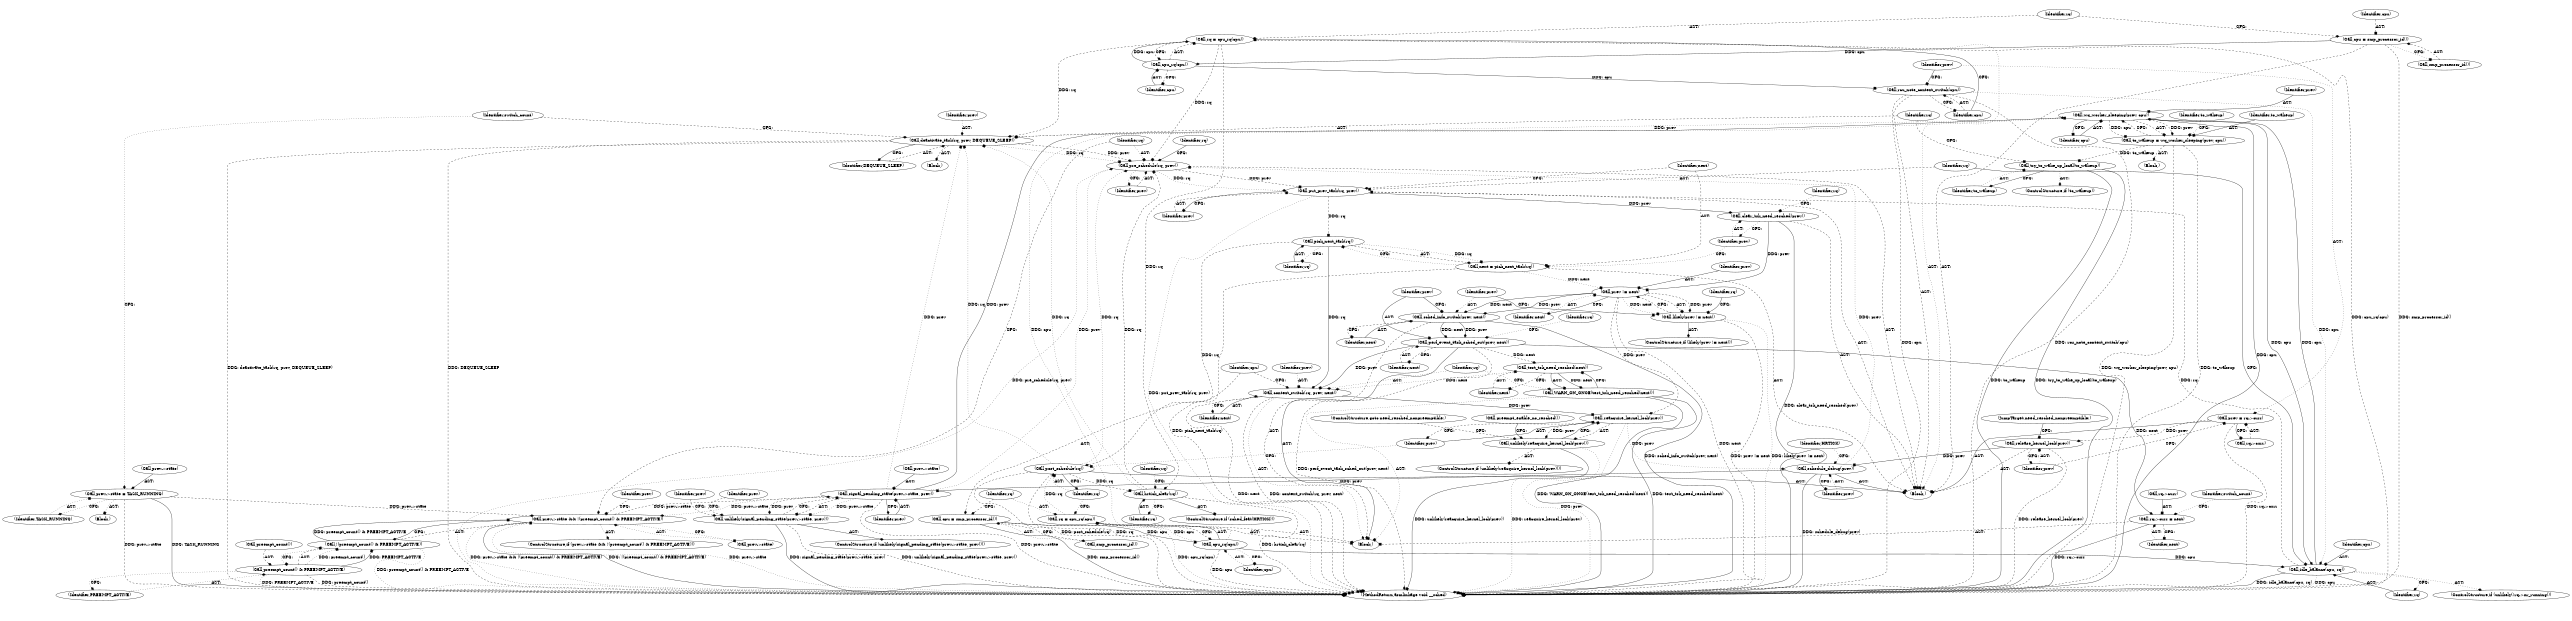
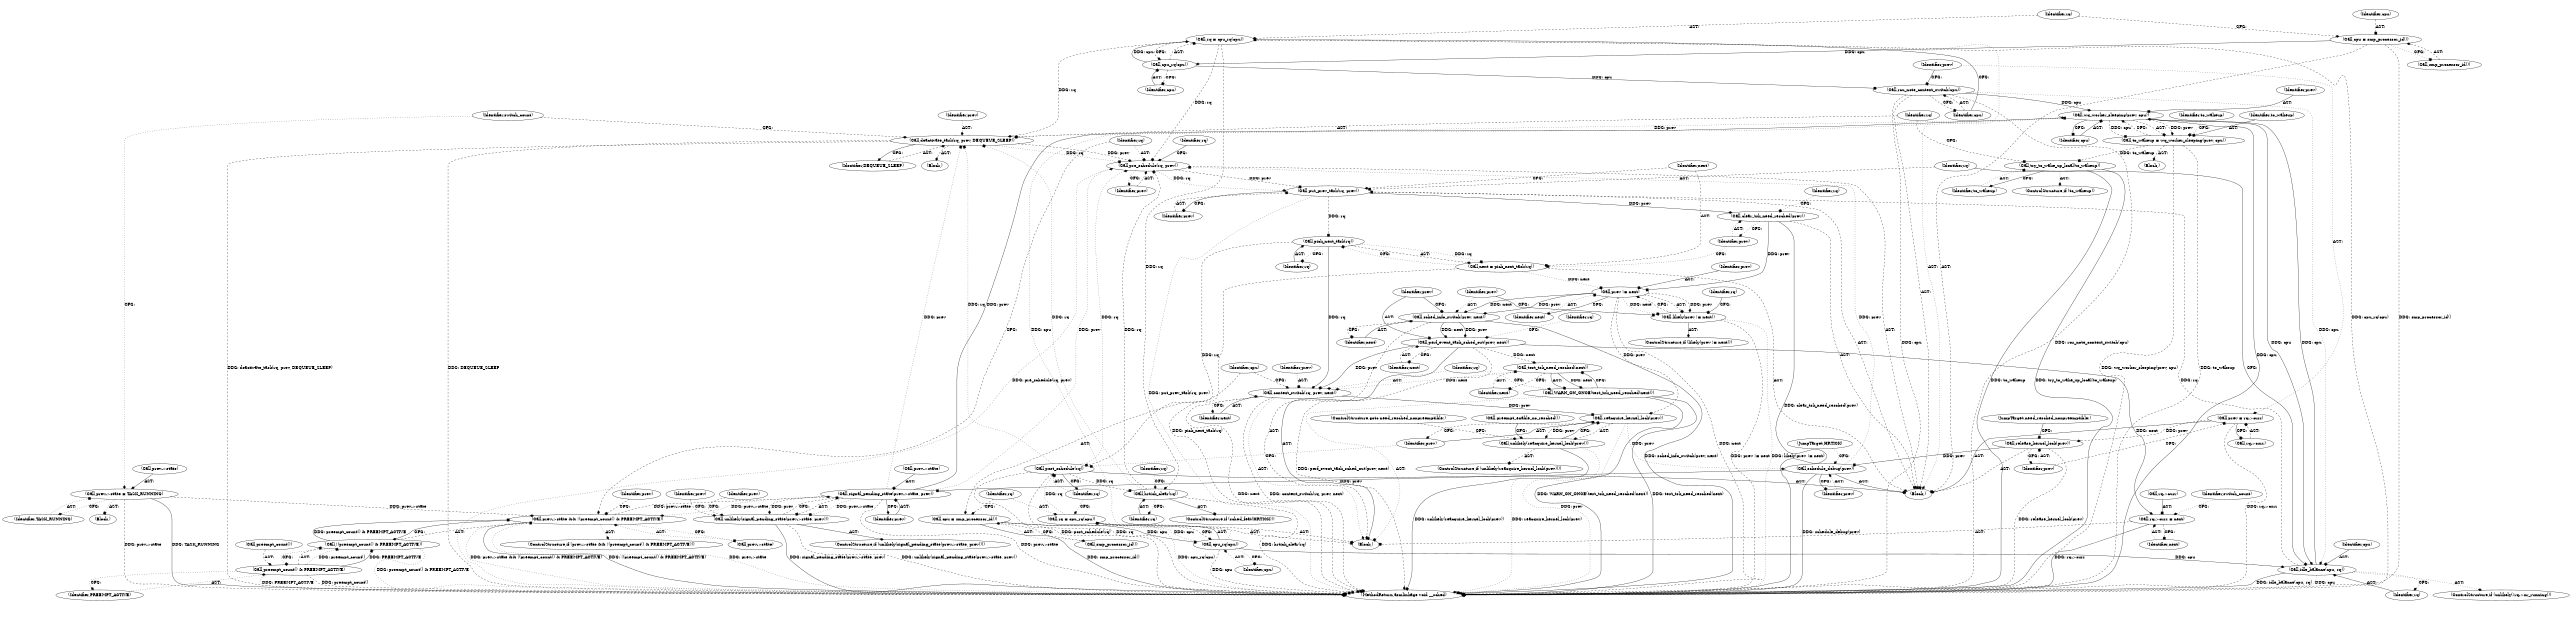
  digraph {
    fontname="DejaVu Serif"
    node [fontname="DejaVu Serif"]
    edge [arrowhead=diamond fontname="DejaVu Serif" style=dashed]
    n1 [label="(Call,wq_worker_sleeping(prev, cpu))"]
    n2 [label="(Call,deactivate_task(rq, prev, DEQUEUE_SLEEP))"]
    n3 [label="(Call,idle_balance(cpu, rq))"]
    n4 [label="(Call,to_wakeup = wq_worker_sleeping(prev, cpu))"]
    n5 [label="(Identifier,cpu)"]
    n6 [label="(MethodReturn,asmlinkage void __sched)"]
    n7 [label="(Call,pre_schedule(rq, prev))"]
    n8 [label="(Identifier,DEQUEUE_SLEEP)"]
    n9 [label="(Block,)"]
    n10 [label="(Call,put_prev_task(rq, prev))"]
    n11 [label="(ControlStructure,if (unlikely(!rq->nr_running)))"]
    n12 [label="(Identifier,rq)"]
    n13 [label="(Call,try_to_wake_up_local(to_wakeup))"]
    n14 [label="(Block,)"]
    n15 [label="(Call,signal_pending_state(prev->state, prev))"]
    n16 [label="(Call,prev->state && !(preempt_count() & PREEMPT_ACTIVE))"]
    n17 [label="(Call,unlikely(signal_pending_state(prev->state, prev)))"]
    n18 [label="(Identifier,prev)"]
    n19 [label="(Call,!(preempt_count() & PREEMPT_ACTIVE))"]
    n20 [label="(ControlStructure,if (prev->state && !(preempt_count() & PREEMPT_ACTIVE)))"]
    n21 [label="(Call,prev->state)"]
    n22 [label="(Block,)"]
    n23 [label="(Identifier,prev)"]
    n24 [label="(ControlStructure,if (unlikely(signal_pending_state(prev->state, prev))))"]
    n25 [label="(Call,preempt_count() & PREEMPT_ACTIVE)"]
    n26 [label="(Call,prev->state = TASK_RUNNING)"]
    n27 [label="(Block,)"]
    n28 [label="(Identifier,TASK_RUNNING)"]
    n29 [label="(Identifier,PREEMPT_ACTIVE)"]
    n30 [label="(Call,schedule_debug(prev))"]
    n31 [label="(Identifier,prev)"]
    n32 [label="(Call,reacquire_kernel_lock(prev))"]
    n33 [label="(Call,unlikely(reacquire_kernel_lock(prev)))"]
    n34 [label="(Identifier,prev)"]
    n35 [label="(ControlStructure,if (unlikely(reacquire_kernel_lock(prev))))"]
    n36 [label="(Call,post_schedule(rq))"]
    n37 [label="(Call,context_switch(rq, prev, next))"]
    n38 [label="(Identifier,next)"]
    n39 [label="(Block,)"]
    n40 [label="(Call,pick_next_task(rq))"]
    n41 [label="(Call,next = pick_next_task(rq))"]
    n42 [label="(Identifier,rq)"]
    n43 [label="(Call,hrtick_clear(rq))"]
    n44 [label="(Identifier,rq)"]
    n45 [label="(Call,prev != next)"]
    n46 [label="(Call,clear_tsk_need_resched(prev))"]
    n47 [label="(Identifier,prev)"]
    n48 [label="(Identifier,prev)"]
    n49 [label="(Call,rq = cpu_rq(cpu))"]
    n50 [label="(Call,cpu_rq(cpu))"]
    n51 [label="(Call,rcu_note_context_switch(cpu))"]
    n52 [label="(Identifier,cpu)"]
    n53 [label="(Identifier,rq)"]
    n54 [label="(ControlStructure,if (sched_feat(HRTICK)))"]
    n55 [label="(Identifier,cpu)"]
    n56 [label="(Call,cpu = smp_processor_id())"]
    n57 [label="(Call,smp_processor_id())"]
    n58 [label="(Call,rq = cpu_rq(cpu))"]
    n59 [label="(Call,cpu_rq(cpu))"]
    n60 [label="(Identifier,cpu)"]
    n61 [label="(Call,cpu = smp_processor_id())"]
    n62 [label="(Call,smp_processor_id())"]
    n63 [label="(Call,perf_event_task_sched_out(prev, next))"]
    n64 [label="(Call,test_tsk_need_resched(next))"]
    n65 [label="(Call,rq->curr = next)"]
    n66 [label="(Identifier,next)"]
    n67 [label="(Call,WARN_ON_ONCE(test_tsk_need_resched(next)))"]
    n68 [label="(Identifier,next)"]
    n69 [label="(Identifier,next)"]
    n70 [label="(Call,sched_info_switch(prev, next))"]
    n71 [label="(Identifier,next)"]
    n72 [label="(Call,likely(prev != next))"]
    n73 [label="(Identifier,next)"]
    n74 [label="(ControlStructure,if (likely(prev != next)))"]
    n75 [label="(Call,release_kernel_lock(prev))"]
    n76 [label="(Identifier,prev)"]
    n77 [label="(Call,prev = rq->curr)"]
    n78 [label="(Call,rq->curr)"]
    n79 [label="(Identifier,to_wakeup)"]
    n80 [label="(ControlStructure,if (to_wakeup))"]
    n81 [label="(Call,preempt_enable_no_resched())"]
    n82 [label="(Identifier,to_wakeup)"]
    n83 [label="(Identifier,prev)"]
    n84 [label="(Identifier,rq)"]
    n85 [label="(JumpTarget,need_resched_nonpreemptible:)"]
    n86 [label="(Identifier,prev)"]
    n87 [label="(Call,prev->state)"]
    n88 [label="(Identifier,prev)"]
    n89 [label="(Call,prev->state)"]
    n90 [label="(Identifier,rq)"]
    n91 [label="(Identifier,rq)"]
    n92 [label="(Identifier,switch_count)"]
    n93 [label="(Identifier,prev)"]
    n94 [label="(Identifier,rq)"]
    n95 [label="(Identifier,prev)"]
    n96 [label="(Call,preempt_count())"]
    n97 [label="(Identifier,switch_count)"]
    n98 [label="(Identifier,cpu)"]
    n99 [label="(Identifier,cpu)"]
    n100 [label="(Identifier,rq)"]
    n101 [label="(Identifier,cpu)"]
-   n102 [label="(Identifier,HRTICK)"]
+   n102 [label="(JumpTarget,HRTICK)"]
    n103 [label="(Identifier,rq)"]
    n104 [label="(Identifier,rq)"]
    n105 [label="(Identifier,prev)"]
    n106 [label="(Identifier,rq)"]
    n107 [label="(Call,rq->curr)"]
    n108 [label="(Identifier,prev)"]
    n109 [label="(Identifier,prev)"]
    n110 [label="(Identifier,rq)"]
    n111 [label="(Identifier,next)"]
    n112 [label="(Identifier,to_wakeup)"]
    n113 [label="(ControlStructure,goto need_resched_nonpreemptible;)"]
    n114 [label="(Identifier,rq)"]
    n115 [label="(Identifier,prev)"]
    n116 [label="(Identifier,prev)"]
    n117 [label="(Identifier,rq)"]
    n1 -> n2 [label="DDG: prev" style=dotted]
    n1 -> n3 [label="DDG: cpu" style=solid]
    n1 -> n4 [arrowhead=box label="AST: "]
    n1 -> n4 [label="DDG: prev"]
    n1 -> n4 [arrowhead=box label="DDG: cpu"]
    n1 -> n5 [arrowhead=box label="CFG: " style=solid]
    n1 -> n6 [label="DDG: cpu" style=solid]
    n2 -> n6 [label="DDG: deactivate_task(rq, prev, DEQUEUE_SLEEP)"]
    n2 -> n6 [arrowhead=box label="DDG: DEQUEUE_SLEEP"]
    n2 -> n7 [arrowhead=box label="DDG: rq" style=dotted]
    n2 -> n7 [label="DDG: prev"]
    n2 -> n8 [label="CFG: " style=solid]
    n2 -> n9 [label="AST: "]
    n3 -> n1 [label="DDG: cpu" style=solid]
    n3 -> n6 [arrowhead=box label="DDG: idle_balance(cpu, rq)" style=solid]
    n3 -> n6 [label="DDG: cpu" style=dotted]
    n3 -> n10 [arrowhead=box label="DDG: rq"]
    n3 -> n11 [label="AST: " style=dotted]
    n3 -> n12 [label="CFG: " style=dotted]
    n4 -> n1 [label="CFG: "]
    n4 -> n6 [label="DDG: to_wakeup"]
    n4 -> n6 [arrowhead=box label="DDG: wq_worker_sleeping(prev, cpu)"]
    n4 -> n13 [arrowhead=box label="DDG: to_wakeup"]
    n4 -> n14 [label="AST: "]
    n5 -> n1 [arrowhead=box label="AST: " style=solid]
    n7 -> n6 [arrowhead=box label="DDG: pre_schedule(rq, prev)" style=dotted]
    n7 -> n10 [label="DDG: rq" style=dotted]
    n7 -> n10 [arrowhead=box label="DDG: prev"]
    n7 -> n22 [arrowhead=box label="AST: "]
    n7 -> n23 [label="CFG: " style=dotted]
    n8 -> n2 [label="AST: "]
    n10 -> n6 [arrowhead=box label="DDG: put_prev_task(rq, prev)" style=dotted]
    n10 -> n22 [label="AST: "]
    n10 -> n40 [arrowhead=box label="DDG: rq"]
    n10 -> n46 [label="DDG: prev" style=solid]
    n10 -> n47 [arrowhead=box label="CFG: " style=solid]
    n12 -> n3 [label="AST: " style=solid]
    n13 -> n6 [arrowhead=box label="DDG: try_to_wake_up_local(to_wakeup)" style=solid]
    n13 -> n6 [label="DDG: to_wakeup" style=solid]
    n13 -> n79 [label="CFG: " style=solid]
    n13 -> n80 [label="AST: " style=dotted]
    n15 -> n1 [label="DDG: prev" style=solid]
    n15 -> n2 [arrowhead=box label="DDG: prev" style=dotted]
    n15 -> n6 [arrowhead=box label="DDG: prev->state"]
    n15 -> n7 [label="DDG: prev" style=dotted]
    n15 -> n16 [label="DDG: prev->state" style=dotted]
    n15 -> n17 [arrowhead=box label="AST: "]
    n15 -> n17 [arrowhead=box label="DDG: prev->state" style=dotted]
    n15 -> n17 [label="DDG: prev"]
    n15 -> n18 [label="CFG: " style=solid]
    n16 -> n6 [arrowhead=box label="DDG: prev->state && !(preempt_count() & PREEMPT_ACTIVE)" style=dotted]
    n16 -> n6 [label="DDG: !(preempt_count() & PREEMPT_ACTIVE)" style=solid]
    n16 -> n6 [label="DDG: prev->state" style=dotted]
    n16 -> n15 [label="DDG: prev->state"]
    n16 -> n19 [label="CFG: " style=solid]
    n16 -> n20 [label="AST: " style=dotted]
    n16 -> n21 [arrowhead=box label="CFG: " style=dotted]
    n17 -> n6 [label="DDG: unlikely(signal_pending_state(prev->state, prev))"]
    n17 -> n6 [label="DDG: signal_pending_state(prev->state, prev)" style=solid]
    n17 -> n15 [arrowhead=box label="CFG: "]
    n17 -> n24 [label="AST: " style=solid]
    n18 -> n15 [arrowhead=box label="AST: " style=solid]
    n19 -> n6 [label="DDG: preempt_count() & PREEMPT_ACTIVE" style=dotted]
    n19 -> n16 [arrowhead=box label="AST: "]
    n19 -> n16 [arrowhead=box label="DDG: preempt_count() & PREEMPT_ACTIVE" style=solid]
    n19 -> n25 [arrowhead=box label="CFG: " style=dotted]
    n21 -> n16 [label="AST: " style=dotted]
    n23 -> n7 [label="AST: "]
    n25 -> n6 [arrowhead=box label="DDG: preempt_count()"]
    n25 -> n6 [label="DDG: PREEMPT_ACTIVE" style=dotted]
    n25 -> n19 [arrowhead=box label="AST: "]
    n25 -> n19 [arrowhead=box label="DDG: preempt_count()" style=dotted]
    n25 -> n19 [arrowhead=box label="DDG: PREEMPT_ACTIVE" style=solid]
    n25 -> n29 [label="CFG: " style=dotted]
    n26 -> n6 [arrowhead=box label="DDG: prev->state"]
    n26 -> n6 [label="DDG: TASK_RUNNING" style=solid]
    n26 -> n16 [label="DDG: prev->state"]
    n26 -> n27 [arrowhead=box label="AST: " style=dotted]
    n26 -> n28 [label="CFG: " style=dotted]
    n28 -> n26 [arrowhead=box label="AST: " style=dotted]
    n29 -> n25 [label="AST: " style=dotted]
    n30 -> n6 [label="DDG: schedule_debug(prev)" style=solid]
    n30 -> n7 [arrowhead=box label="DDG: prev" style=dotted]
    n30 -> n15 [arrowhead=box label="DDG: prev" style=solid]
    n30 -> n22 [label="AST: " style=solid]
    n30 -> n31 [arrowhead=box label="CFG: " style=solid]
    n31 -> n30 [label="AST: " style=dotted]
    n32 -> n6 [arrowhead=box label="DDG: prev" style=dotted]
    n32 -> n30 [label="DDG: prev" style=dotted]
    n32 -> n33 [label="AST: "]
    n32 -> n33 [label="DDG: prev"]
    n32 -> n34 [label="CFG: "]
    n33 -> n6 [label="DDG: reacquire_kernel_lock(prev)" style=dotted]
    n33 -> n6 [arrowhead=box label="DDG: unlikely(reacquire_kernel_lock(prev))" style=solid]
    n33 -> n32 [arrowhead=box label="CFG: " style=solid]
    n33 -> n35 [arrowhead=box label="AST: "]
    n34 -> n32 [arrowhead=box label="AST: " style=solid]
    n34 -> n36 [arrowhead=box label="CFG: " style=dotted]
    n36 -> n2 [arrowhead=box label="DDG: rq" style=dotted]
    n36 -> n6 [arrowhead=box label="DDG: post_schedule(rq)"]
    n36 -> n6 [label="DDG: rq"]
    n36 -> n7 [label="DDG: rq" style=dotted]
    n36 -> n22 [arrowhead=box label="AST: " style=solid]
    n36 -> n43 [arrowhead=box label="DDG: rq"]
    n36 -> n44 [label="CFG: " style=solid]
    n37 -> n6 [arrowhead=box label="DDG: context_switch(rq, prev, next)"]
    n37 -> n6 [arrowhead=box label="DDG: next"]
    n37 -> n32 [arrowhead=box label="DDG: prev" style=solid]
    n37 -> n38 [label="CFG: " style=dotted]
    n37 -> n39 [label="AST: " style=dotted]
    n38 -> n37 [label="AST: " style=solid]
-   n40 -> n36 [label="DDG: rq"]
+   n40 -> n36 [arrowhead=box label="DDG: rq"]
    n40 -> n37 [label="DDG: rq" style=solid]
    n40 -> n41 [label="AST: "]
    n40 -> n41 [arrowhead=box label="DDG: rq" style=dotted]
    n40 -> n42 [arrowhead=box label="CFG: " style=dotted]
    n41 -> n6 [arrowhead=box label="DDG: pick_next_task(rq)"]
    n41 -> n22 [label="AST: "]
    n41 -> n40 [arrowhead=box label="CFG: " style=dotted]
    n41 -> n45 [arrowhead=box label="DDG: next" style=dotted]
    n42 -> n40 [label="AST: " style=solid]
    n43 -> n2 [arrowhead=box label="DDG: rq" style=dotted]
    n43 -> n6 [arrowhead=box label="DDG: hrtick_clear(rq)"]
    n43 -> n7 [arrowhead=box label="DDG: rq"]
    n43 -> n53 [label="CFG: " style=dotted]
    n43 -> n54 [arrowhead=box label="AST: " style=solid]
    n44 -> n36 [label="AST: " style=dotted]
    n44 -> n58 [label="CFG: " style=dotted]
    n45 -> n6 [arrowhead=box label="DDG: next"]
    n45 -> n32 [label="DDG: prev"]
    n45 -> n70 [label="DDG: prev" style=solid]
    n45 -> n70 [label="DDG: next" style=solid]
    n45 -> n72 [arrowhead=box label="AST: "]
    n45 -> n72 [label="DDG: prev"]
    n45 -> n72 [arrowhead=box label="DDG: next" style=dotted]
    n45 -> n73 [label="CFG: " style=solid]
    n46 -> n6 [arrowhead=box label="DDG: clear_tsk_need_resched(prev)" style=solid]
    n46 -> n22 [label="AST: "]
    n46 -> n45 [arrowhead=box label="DDG: prev" style=solid]
    n46 -> n48 [label="CFG: " style=dotted]
    n47 -> n10 [arrowhead=box label="AST: "]
    n48 -> n41 [arrowhead=box label="CFG: " style=dotted]
    n48 -> n46 [label="AST: " style=dotted]
    n49 -> n2 [label="DDG: rq"]
    n49 -> n6 [arrowhead=box label="DDG: cpu_rq(cpu)"]
    n49 -> n7 [arrowhead=box label="DDG: rq"]
    n49 -> n22 [label="AST: " style=dotted]
    n49 -> n43 [label="DDG: rq"]
    n49 -> n50 [label="CFG: "]
    n50 -> n49 [arrowhead=box label="AST: "]
    n50 -> n49 [label="DDG: cpu" style=solid]
    n50 -> n51 [arrowhead=box label="DDG: cpu" style=solid]
    n50 -> n52 [arrowhead=box label="CFG: "]
+   n51 -> n1 [label="DDG: cpu" style=solid]
    n51 -> n3 [label="DDG: cpu" style=dotted]
    n51 -> n6 [arrowhead=box label="DDG: cpu"]
    n51 -> n6 [arrowhead=box label="DDG: rcu_note_context_switch(cpu)"]
    n51 -> n22 [arrowhead=box label="AST: "]
    n51 -> n55 [arrowhead=box label="CFG: "]
    n52 -> n50 [arrowhead=box label="AST: " style=solid]
    n53 -> n43 [label="AST: " style=solid]
    n55 -> n49 [arrowhead=box label="CFG: " style=solid]
    n55 -> n51 [label="AST: "]
    n56 -> n6 [arrowhead=box label="DDG: smp_processor_id()"]
    n56 -> n22 [arrowhead=box label="AST: "]
    n56 -> n50 [label="DDG: cpu" style=solid]
    n56 -> n57 [arrowhead=box label="CFG: " style=dotted]
    n57 -> n56 [label="AST: "]
    n58 -> n6 [label="DDG: cpu_rq(cpu)" style=dotted]
    n58 -> n36 [arrowhead=box label="DDG: rq" style=dotted]
    n58 -> n39 [label="AST: "]
    n58 -> n59 [label="CFG: "]
    n59 -> n1 [arrowhead=box label="DDG: cpu" style=dotted]
    n59 -> n3 [label="DDG: cpu" style=solid]
    n59 -> n6 [arrowhead=box label="DDG: cpu"]
    n59 -> n58 [label="AST: " style=solid]
    n59 -> n58 [arrowhead=box label="DDG: cpu" style=dotted]
    n59 -> n60 [arrowhead=box label="CFG: " style=dotted]
    n60 -> n59 [label="AST: " style=dotted]
    n61 -> n6 [arrowhead=box label="DDG: smp_processor_id()" style=solid]
    n61 -> n39 [arrowhead=box label="AST: "]
    n61 -> n59 [arrowhead=box label="DDG: cpu" style=solid]
    n61 -> n62 [label="CFG: "]
    n62 -> n61 [label="AST: " style=dotted]
    n63 -> n6 [label="DDG: perf_event_task_sched_out(prev, next)"]
    n63 -> n37 [arrowhead=box label="DDG: prev" style=solid]
    n63 -> n39 [arrowhead=box label="AST: " style=solid]
    n63 -> n64 [label="DDG: next"]
    n63 -> n65 [label="DDG: next" style=solid]
    n63 -> n66 [arrowhead=box label="CFG: "]
    n64 -> n37 [label="DDG: next" style=dotted]
    n64 -> n67 [arrowhead=box label="AST: " style=solid]
    n64 -> n67 [label="DDG: next" style=solid]
    n64 -> n68 [arrowhead=box label="CFG: "]
    n65 -> n6 [arrowhead=box label="DDG: rq->curr" style=solid]
    n65 -> n39 [arrowhead=box label="AST: "]
    n65 -> n69 [arrowhead=box label="CFG: "]
    n66 -> n63 [label="AST: "]
    n67 -> n6 [arrowhead=box label="DDG: test_tsk_need_resched(next)" style=solid]
    n67 -> n6 [label="DDG: WARN_ON_ONCE(test_tsk_need_resched(next))" style=solid]
    n67 -> n39 [arrowhead=box label="AST: " style=dotted]
    n67 -> n64 [arrowhead=box label="CFG: " style=solid]
    n68 -> n64 [arrowhead=box label="AST: "]
    n69 -> n65 [label="AST: " style=dotted]
    n70 -> n6 [label="DDG: sched_info_switch(prev, next)" style=solid]
    n70 -> n39 [label="AST: "]
    n70 -> n63 [label="DDG: prev" style=solid]
    n70 -> n63 [label="DDG: next" style=solid]
    n70 -> n71 [arrowhead=box label="CFG: "]
    n71 -> n70 [label="AST: " style=solid]
    n72 -> n6 [label="DDG: likely(prev != next)" style=dotted]
    n72 -> n6 [arrowhead=box label="DDG: prev != next"]
    n72 -> n45 [label="CFG: "]
    n72 -> n74 [label="AST: " style=solid]
    n73 -> n45 [arrowhead=box label="AST: " style=dotted]
    n75 -> n6 [arrowhead=box label="DDG: release_kernel_lock(prev)"]
    n75 -> n22 [label="AST: "]
    n75 -> n30 [arrowhead=box label="DDG: prev" style=solid]
    n75 -> n76 [label="CFG: "]
    n76 -> n75 [arrowhead=box label="AST: " style=dotted]
    n76 -> n77 [arrowhead=box label="CFG: "]
    n77 -> n6 [arrowhead=box label="DDG: rq->curr"]
    n77 -> n22 [label="AST: " style=solid]
    n77 -> n75 [label="DDG: prev"]
    n77 -> n78 [arrowhead=box label="CFG: " style=solid]
    n78 -> n77 [arrowhead=box label="AST: "]
    n79 -> n13 [arrowhead=box label="AST: " style=dotted]
    n81 -> n33 [label="CFG: " style=solid]
    n82 -> n4 [arrowhead=box label="AST: " style=solid]
    n83 -> n37 [arrowhead=box label="AST: " style=dotted]
    n84 -> n46 [arrowhead=box label="CFG: " style=dotted]
    n85 -> n75 [arrowhead=box label="CFG: " style=solid]
    n86 -> n16 [arrowhead=box label="CFG: "]
    n87 -> n26 [label="AST: " style=solid]
    n88 -> n51 [arrowhead=box label="CFG: " style=solid]
    n88 -> n77 [label="AST: " style=dotted]
    n89 -> n15 [arrowhead=box label="AST: " style=solid]
    n90 -> n2 [arrowhead=box label="AST: "]
    n90 -> n13 [arrowhead=box label="CFG: "]
    n91 -> n58 [label="AST: " style=dotted]
    n91 -> n61 [label="CFG: "]
    n92 -> n2 [label="CFG: "]
    n92 -> n26 [label="CFG: " style=dotted]
    n93 -> n2 [label="AST: " style=dotted]
    n94 -> n43 [label="CFG: " style=dotted]
    n95 -> n63 [arrowhead=box label="AST: " style=solid]
    n95 -> n70 [arrowhead=box label="CFG: " style=solid]
    n96 -> n25 [label="AST: "]
    n97 -> n65 [label="CFG: " style=dotted]
    n98 -> n3 [arrowhead=box label="AST: " style=solid]
    n99 -> n37 [label="CFG: "]
    n99 -> n61 [label="AST: "]
    n100 -> n7 [arrowhead=box label="AST: " style=dotted]
    n100 -> n16 [label="CFG: "]
    n101 -> n56 [arrowhead=box label="AST: "]
    n102 -> n30 [label="CFG: " style=dotted]
    n103 -> n72 [arrowhead=box label="CFG: " style=solid]
    n104 -> n49 [label="AST: "]
    n104 -> n56 [label="CFG: "]
    n105 -> n45 [arrowhead=box label="AST: " style=solid]
    n106 -> n63 [label="CFG: " style=dotted]
    n107 -> n65 [arrowhead=box label="AST: " style=solid]
    n108 -> n70 [label="AST: " style=dotted]
    n108 -> n72 [arrowhead=box label="CFG: " style=solid]
    n109 -> n1 [arrowhead=box label="AST: " style=solid]
    n110 -> n3 [arrowhead=box label="CFG: " style=solid]
    n110 -> n10 [arrowhead=box label="AST: "]
    n111 -> n10 [label="CFG: "]
    n111 -> n41 [arrowhead=box label="AST: "]
    n112 -> n4 [arrowhead=box label="CFG: " style=dotted]
    n113 -> n33 [label="CFG: "]
    n114 -> n7 [label="CFG: " style=solid]
    n115 -> n17 [label="CFG: "]
    n116 -> n17 [label="CFG: "]
    n117 -> n37 [label="AST: " style=dotted]
    n117 -> n67 [label="CFG: " style=dotted]
  }
